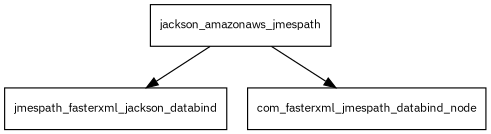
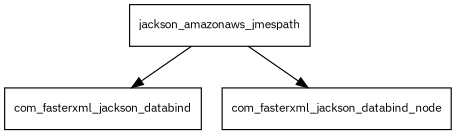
  digraph {
    fontname="IBM Plex Sans"
    node [fontname="IBM Plex Sans" fontsize=10.0 shape=box]
    edge [fontname="IBM Plex Sans"]
    n1 [label=jackson_amazonaws_jmespath]
-   com_fasterxml_jackson_databind [label=jmespath_fasterxml_jackson_databind]
-   com_fasterxml_jackson_databind_node [label=com_fasterxml_jmespath_databind_node]
+   com_fasterxml_jackson_databind
+   com_fasterxml_jackson_databind_node
    n1 -> com_fasterxml_jackson_databind
    n1 -> com_fasterxml_jackson_databind_node
  }
